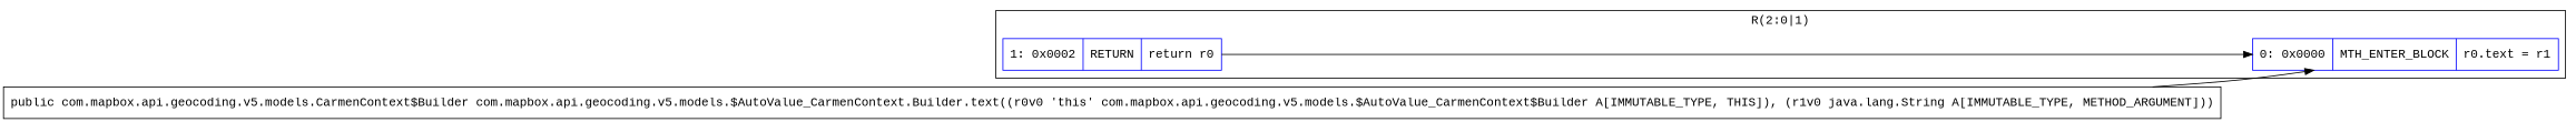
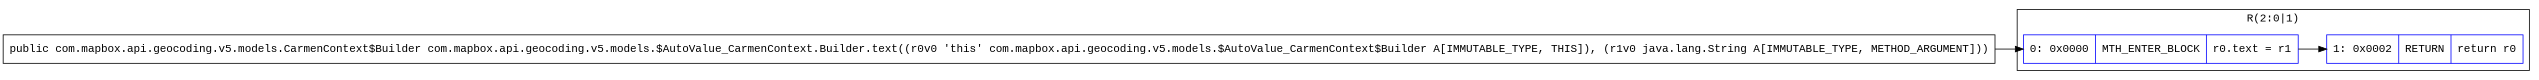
  digraph {
    rankdir=LR
    fontname="Liberation Mono"
    node [color=blue shape=record fontname="Liberation Mono"]
    edge [fontname="Liberation Mono"]
    n1 [label="{0\:\ 0x0000|MTH_ENTER_BLOCK\l|r0.text = r1\l}"]
    n2 [label="{1\:\ 0x0002|RETURN\l|return r0\l}"]
    n3 [label="{public com.mapbox.api.geocoding.v5.models.CarmenContext$Builder com.mapbox.api.geocoding.v5.models.$AutoValue_CarmenContext.Builder.text((r0v0 'this' com.mapbox.api.geocoding.v5.models.$AutoValue_CarmenContext$Builder A[IMMUTABLE_TYPE, THIS]), (r1v0 java.lang.String A[IMMUTABLE_TYPE, METHOD_ARGUMENT])) }" color=""]
    subgraph cluster_1 {
      label="R(2:0|1)"
      n1
      n2
    }
-   n2 -> n1
+   n1 -> n2
    n3 -> n1
  }
